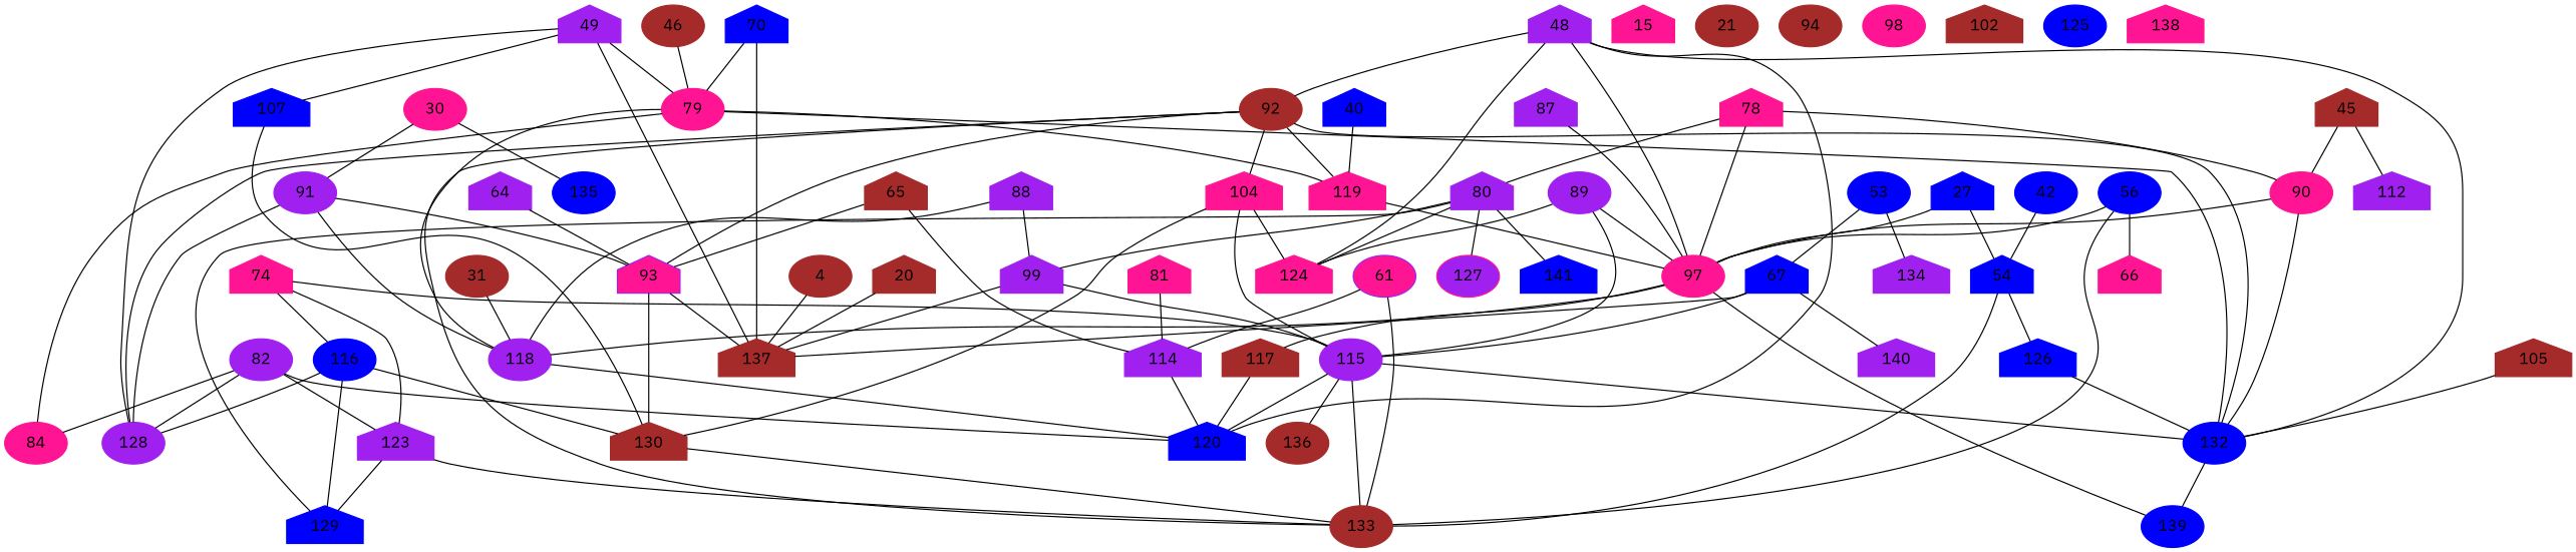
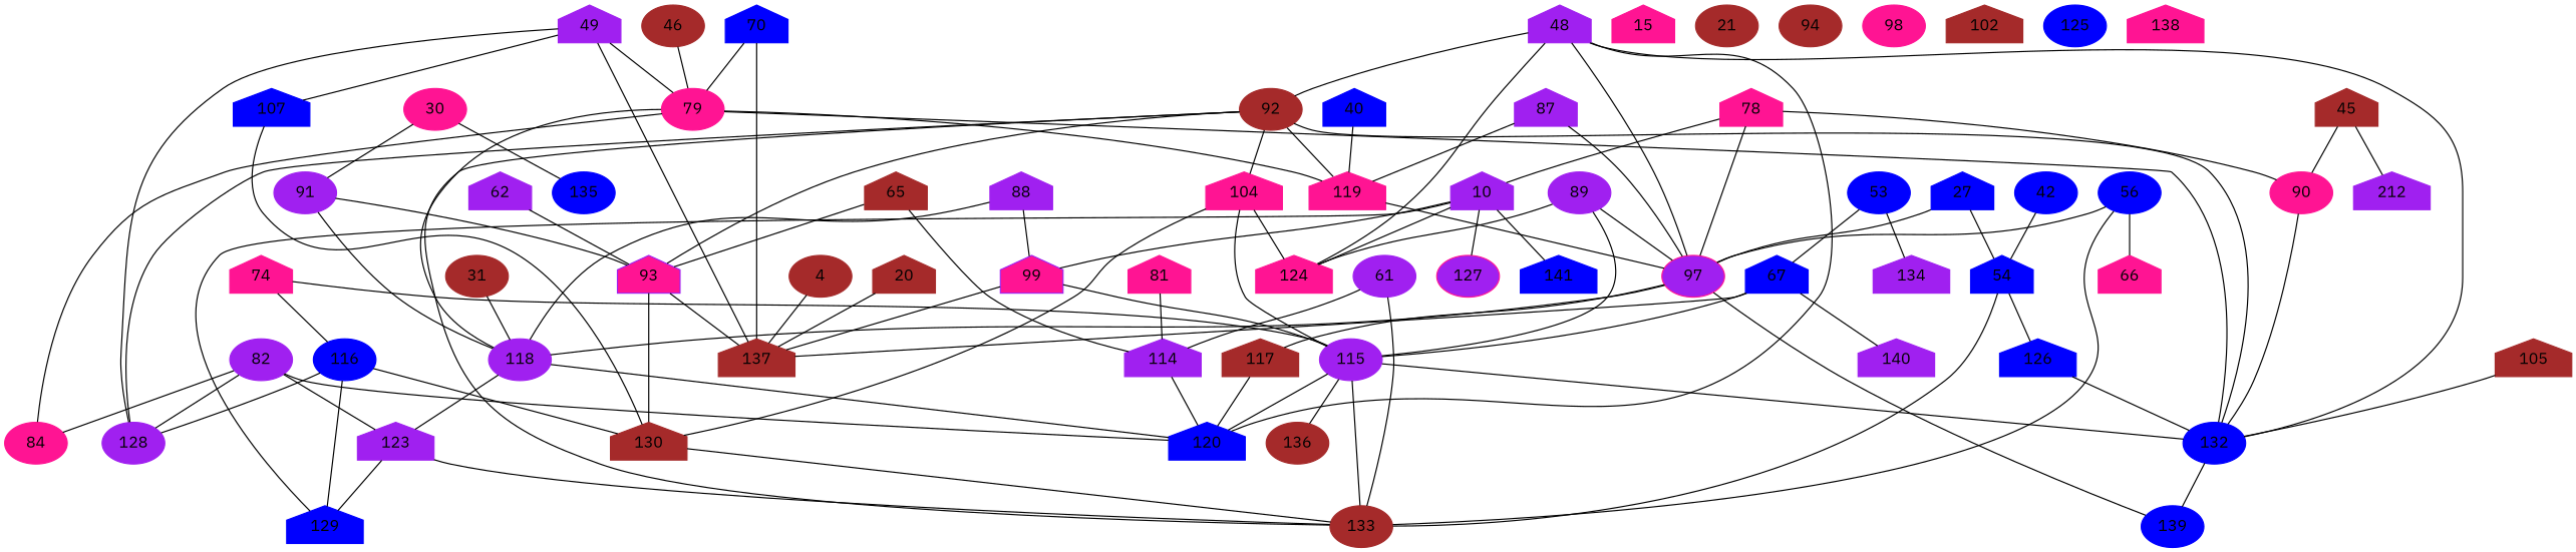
  graph {
    fontname="IBM Plex Sans"
    node [color=purple fontname="IBM Plex Sans" shape=house style=filled]
    edge [fontname="IBM Plex Sans"]
    137 [color=brown super="+121"]
    4 [color=brown shape=ellipse]
    15 [color=deeppink]
    20 [color=brown]
    21 [color=brown shape=ellipse]
    27 [color=blue]
    54 [color=blue]
-   97 [color=deeppink shape=ellipse super="+3"]
+   97 [color=deeppink shape=ellipse super="+3" fillcolor=purple]
    126 [color=blue]
    133 [color=brown shape=ellipse super="+122+131"]
    118 [shape=ellipse super="+52+64"]
    117 [color=brown]
    139 [color=blue shape=ellipse]
    30 [color=deeppink shape=ellipse]
    91 [shape=ellipse]
    135 [color=blue shape=ellipse]
    128 [shape=ellipse super="+111"]
    93 [fillcolor=deeppink super="+55+86"]
    120 [color=blue super="+106"]
    123 [super="+38"]
    31 [color=brown shape=ellipse]
    40 [color=blue]
    119 [color=deeppink]
    42 [color=blue shape=ellipse]
    90 [color=deeppink shape=ellipse super="+76"]
    132 [color=blue shape=ellipse super="+7+96+43+75+103+113"]
    45 [color=brown]
-   112
+   112 [label=212]
    79 [color=deeppink shape=ellipse super="+59+72"]
    84 [color=deeppink shape=ellipse]
    46 [color=brown shape=ellipse]
    48 [super="+37+35"]
    92 [color=brown shape=ellipse super="+71+58"]
    124 [color=deeppink super="+8"]
    104 [color=deeppink super="+19+69"]
    49 [super="+6"]
    107 [color=blue super="+10"]
    130 [color=brown super="+101"]
    53 [color=blue shape=ellipse]
    67 [color=blue]
    134
    115 [shape=ellipse super="+51+110"]
    140
    56 [color=blue shape=ellipse]
    66 [color=deeppink]
-   61 [shape=ellipse fillcolor=deeppink]
+   61 [shape=ellipse]
    114
-   62 [label=64]
+   62
    65 [color=brown super="+57"]
    136 [color=brown shape=ellipse]
    70 [color=blue]
    74 [color=deeppink]
    116 [color=blue shape=ellipse super="+108"]
    129 [color=blue]
-   80 [super="+13+16"]
-   99 [super="+73"]
+   80 [super="+13+16" label=10]
+   99 [super="+73" fillcolor=deeppink]
    127 [color=deeppink fillcolor=purple shape=ellipse]
    141 [color=blue]
    78 [color=deeppink]
    81 [color=deeppink]
    82 [shape=ellipse super="+68"]
    87 [super="+47"]
    88
    89 [shape=ellipse super="+17+77"]
    94 [color=brown shape=ellipse]
    98 [color=deeppink shape=ellipse]
    102 [color=brown]
    105 [color=brown]
    125 [color=blue shape=ellipse]
    138 [color=deeppink]
    4 -- 137
    20 -- 137
    27 -- 54
    27 -- 97
    54 -- 126
    54 -- 133
    97 -- 118 [weight=2]
    97 -- 117 [weight=2]
    97 -- 139
    126 -- 132
    118 -- 120
-   74 -- 123
+   118 -- 123
    117 -- 120
    30 -- 91
    30 -- 135
    91 -- 118
-   91 -- 128
    91 -- 93
    93 -- 137 [weight=3]
    93 -- 130
    123 -- 133
    123 -- 129
    31 -- 118
    40 -- 119
    119 -- 97 [weight=2]
    42 -- 54
-   90 -- 97
    90 -- 132
    132 -- 139
    45 -- 90
    45 -- 112
    79 -- 118
    79 -- 119
    79 -- 132
    79 -- 84
    46 -- 79
    48 -- 97
    48 -- 120 [weight=2]
    48 -- 132
    48 -- 92 [weight=3]
    48 -- 124
    92 -- 133
    92 -- 128
    92 -- 93
    92 -- 119 [weight=2]
    92 -- 132
    92 -- 104
    104 -- 124
    104 -- 130
    104 -- 115
    49 -- 137 [weight=2]
    49 -- 128
    49 -- 79
    49 -- 107
    107 -- 130
    130 -- 133
    53 -- 67
    53 -- 134
    67 -- 137
    67 -- 115
    67 -- 140
    115 -- 133 [weight=2]
    115 -- 120
    115 -- 132
    115 -- 136
    56 -- 97 [weight=2]
    56 -- 133
    56 -- 66
    61 -- 133
    61 -- 114
    114 -- 120
    62 -- 93
    65 -- 93
    65 -- 114
    70 -- 137 [weight=2]
    70 -- 79 [weight=2]
    74 -- 115 [weight=2]
    74 -- 116
    116 -- 128
    116 -- 130
    116 -- 129 [weight=2]
    80 -- 124
    80 -- 129
    80 -- 99
    80 -- 127
    80 -- 141
    99 -- 137 [weight=2]
    99 -- 115 [weight=2]
    78 -- 97
    78 -- 90 [weight=2]
    78 -- 80
    81 -- 114
    82 -- 128
    82 -- 120
    82 -- 123
    82 -- 84
    87 -- 97
+   87 -- 119
    88 -- 118
    88 -- 99
    89 -- 97
    89 -- 124
    89 -- 115
    105 -- 132
  }
